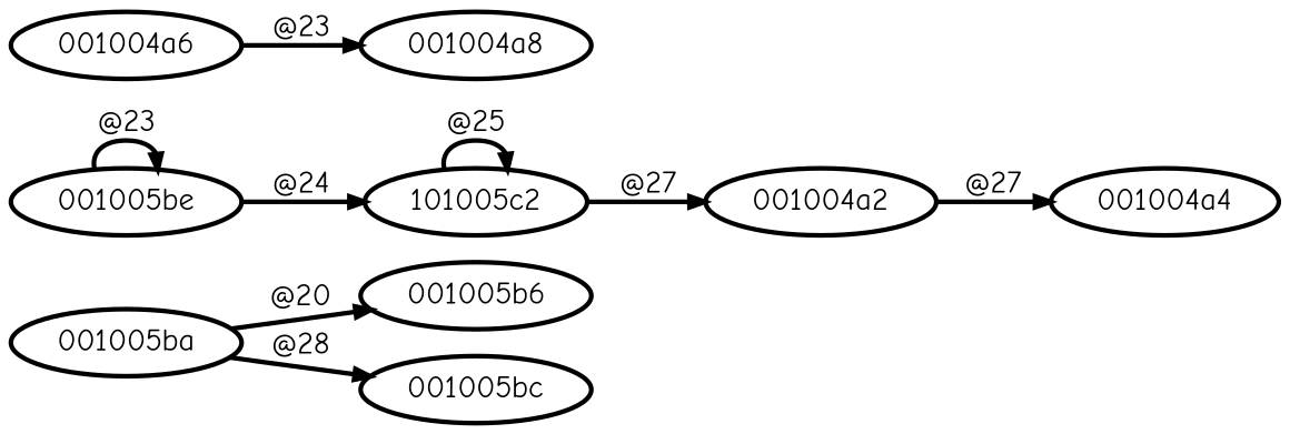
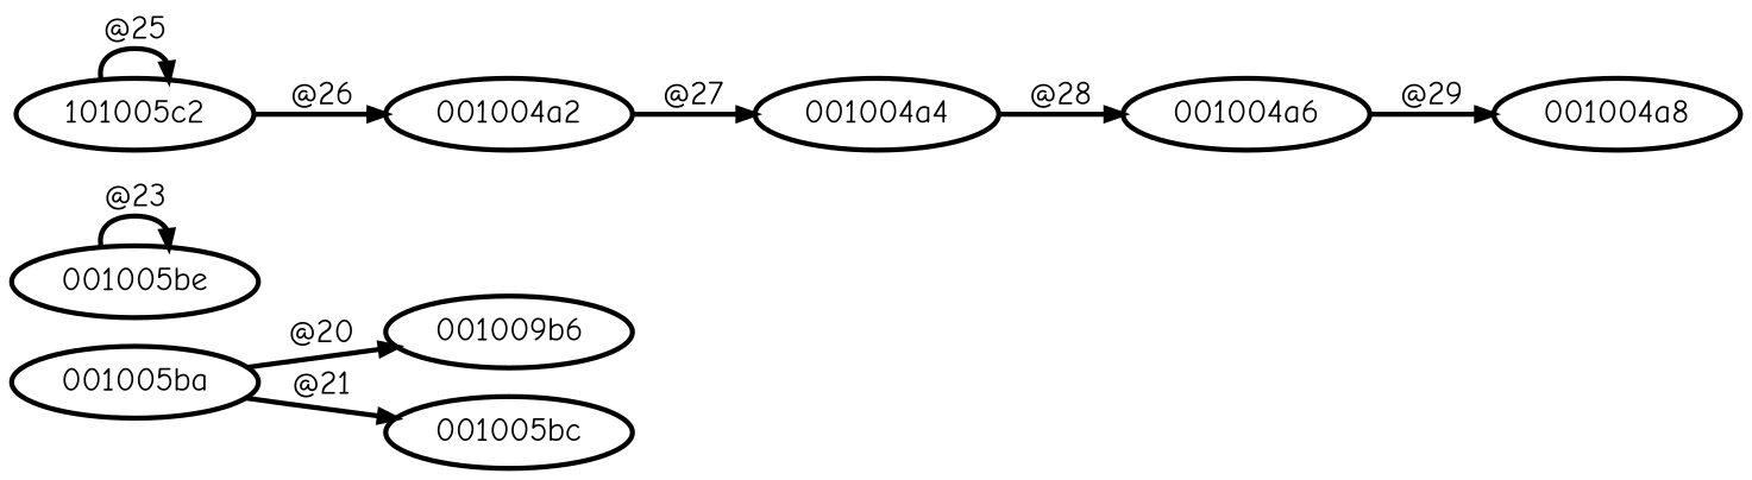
  digraph {
    fontname="Comic Neue"
    rankdir=LR
    node [fontname="Comic Neue" fontsize=20 penwidth=3 shape=oval style=rounded]
    edge [arrowsize=1 color=black fontname="Comic Neue" fontsize=20 penwidth=3 style=bold]
    "001005ba"
-   "001005b6"
+   "001005b6" [label="001009b6"]
    "001005bc"
    "001005be"
    n5 [label="101005c2"]
    "001004a2"
    "001004a4"
    "001004a6"
    "001004a8"
    "001005ba" -> "001005b6" [label="@20"]
-   "001005ba" -> "001005bc" [label="@28"]
+   "001005ba" -> "001005bc" [label="@21"]
    "001005be" -> "001005be" [label="@23"]
-   "001005be" -> n5 [label="@24"]
    n5 -> n5 [label="@25"]
-   n5 -> "001004a2" [label="@27"]
+   n5 -> "001004a2" [label="@26"]
    "001004a2" -> "001004a4" [label="@27"]
-   "001004a6" -> "001004a8" [label="@23"]
+   "001004a4" -> "001004a6" [label="@28"]
+   "001004a6" -> "001004a8" [label="@29"]
  }
